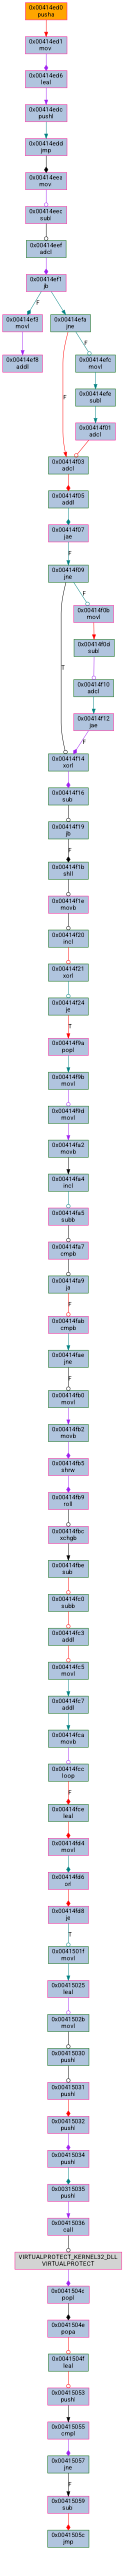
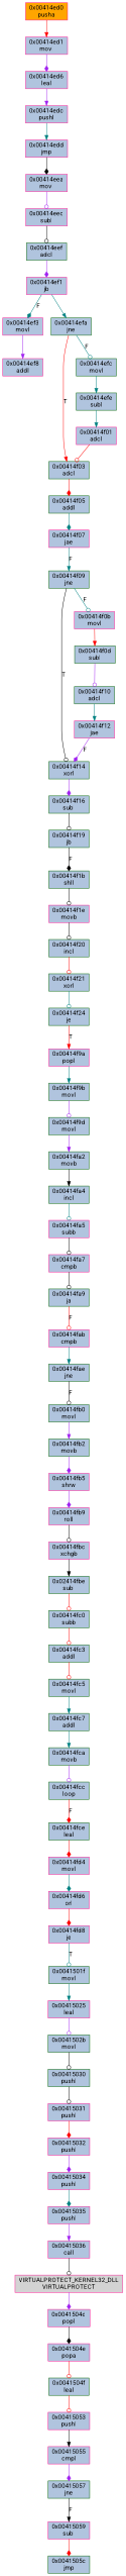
  strict digraph {
    fontname=Roboto
    node [color=darkgreen fillcolor=lightsteelblue fontname=Roboto shape=rectangle style=filled]
    edge [arrowhead=odot color=teal fontname=Roboto]
    n1 [label="0x00414fce\nleal"]
    n2 [color=deeppink label="0x00414fd4\nmovl"]
    n3 [color=deeppink label="0x00414fd6\norl"]
    n4 [color=deeppink label="0x00414fd8\nje"]
    n5 [label="0x00414fa9\nja"]
    n6 [color=deeppink label="0x00414fab\ncmpb"]
    n7 [label="0x00414fae\njne"]
    n8 [label="0x00414fb0\nmovl"]
    n9 [color=deeppink label="0x00414eec\nsubl"]
    n10 [label="0x00414eef\nadcl"]
    n11 [color=deeppink label="0x00414ef1\njb"]
    n12 [color=deeppink label="0x00414ef3\nmovl"]
    n13 [label="0x00414efa\njne"]
    n14 [color=deeppink label="0x00414ef8\naddl"]
    n15 [color=deeppink label="0x00414f12\njae"]
    n16 [label="0x00414f14\nxorl"]
    n17 [label="0x00414f16\nsubl"]
    n18 [label="0x00414f19\njb"]
    n19 [label="0x00414f10\nadcl"]
    n20 [color=deeppink label="0x00414f9a\npopl"]
    n21 [label="0x00414f9b\nmovl"]
    n22 [label="0x00414f9d\nmovl"]
    n23 [label="0x00414fa2\nmovb"]
    n24 [label="0x00414fc5\nmovl"]
    n25 [label="0x00414fc7\naddl"]
    n26 [label="0x00414fca\nmovb"]
    n27 [label="0x00414fcc\nloop"]
    n28 [label="0x00415057\njne"]
    n29 [color=deeppink label="0x00415059\nsubl"]
    n30 [label="0x0041505c\njmp"]
    n31 [label="0x0041501f\nmovl"]
    n32 [color=deeppink label="0x00415025\nleal"]
    n33 [label="0x0041502b\nmovl"]
    n34 [label="0x00415030\npushl"]
    n35 [label="0x00414fa4\nincl"]
    n36 [color=deeppink label="0x00414fa5\nsubb"]
    n37 [color=deeppink label="0x00414fa7\ncmpb"]
-   n38 [color=deeppink label="0x00315035\npushl"]
+   n38 [color=deeppink label="0x00415035\npushl"]
    n39 [color=deeppink label="0x00415036\ncall"]
    n40 [color=deeppink fillcolor=lightgrey label="VIRTUALPROTECT_KERNEL32_DLL\nVIRTUALPROTECT"]
    n41 [color=deeppink label="0x0041504d\npopl"]
    n42 [label="0x00414fb2\nmovb"]
    n43 [color=deeppink label="0x00414fb5\nshrw"]
    n44 [color=deeppink label="0x00414fb9\nroll"]
    n45 [color=deeppink label="0x00414fbc\nxchgb"]
    n46 [label="0x00414f21\nxorl"]
    n47 [label="0x00414f24\nje"]
    n48 [color=deeppink label="0x00414f07\njae"]
    n49 [label="0x00414f09\njne"]
    n50 [color=deeppink label="0x00414f0b\nmovl"]
    n51 [label="0x00414f0d\nsubl"]
    n52 [label="0x00414fc0\nsubb"]
    n53 [label="0x00414fc3\naddl"]
    n54 [label="0x00414efe\nsubl"]
    n55 [color=deeppink label="0x00414f01\nadcl"]
    n56 [label="0x00414f03\nadcl"]
    n57 [label="0x00414f05\naddl"]
    n58 [label="0x0041504f\nleal"]
    n59 [color=deeppink label="0x00415053\npushl"]
    n60 [color=deeppink label="0x00415055\ncmpl"]
    n61 [label="0x00414f20\nincl"]
-   n62 [label="0x00414fbe\nsubl"]
+   n62 [label="0x02414fbe\nsubl"]
    n63 [color=deeppink label="0x00415032\npushl"]
    n64 [color=deeppink label="0x00415034\npushl"]
    n65 [color=deeppink label="0x00415031\npushl"]
    n66 [color=deeppink label="0x00414edc\npushl"]
    n67 [color=deeppink label="0x00414edd\njmp"]
    n68 [color=deeppink label="0x00414eea\nmovl"]
    n69 [color=deeppink label="0x00414f1e\nmovb"]
    n70 [label="0x00414f1b\nshll"]
    n71 [color=deeppink fillcolor=orange label="0x00414ed0\npusha"]
    n72 [color=deeppink label="0x00414ed1\nmovl"]
    n73 [color=deeppink label="0x00414ed6\nleal"]
    n74 [color=deeppink label="0x0041504e\npopa"]
    n75 [label="0x00414efc\nmovl"]
    n1 -> n2 [arrowhead=diamond color=red]
    n2 -> n3 [arrowhead=diamond]
    n3 -> n4 [arrowhead=diamond color=red]
    n4 -> n31 [label=T]
    n5 -> n6 [color=red label=F]
    n6 -> n7 [arrowhead=normal]
    n7 -> n8 [color=black label=F]
    n8 -> n42 [arrowhead=normal color=purple]
    n9 -> n10 [color=black]
    n10 -> n11 [arrowhead=diamond color=purple]
    n11 -> n12 [arrowhead=diamond label=F]
    n11 -> n13 [arrowhead=normal]
    n12 -> n14 [arrowhead=normal color=purple]
-   n13 -> n56 [arrowhead=normal color=red label=F]
+   n13 -> n56 [arrowhead=normal color=red label=T]
    n13 -> n75 [label=F]
    n15 -> n16 [arrowhead=diamond color=purple label=F]
    n16 -> n17 [arrowhead=diamond color=purple]
    n17 -> n18 [color=black]
    n18 -> n70 [arrowhead=diamond color=black label=F]
    n19 -> n15 [arrowhead=normal]
    n20 -> n21 [arrowhead=normal]
    n21 -> n22 [color=purple]
    n22 -> n23 [arrowhead=normal color=purple]
    n23 -> n35 [arrowhead=normal color=black]
    n24 -> n25 [arrowhead=normal]
    n25 -> n26 [arrowhead=normal]
    n26 -> n27 [color=purple]
    n27 -> n1 [arrowhead=diamond color=red label=F]
    n28 -> n29 [arrowhead=normal color=black label=F]
    n29 -> n30 [arrowhead=diamond color=red]
    n31 -> n32 [arrowhead=normal]
    n32 -> n33 [color=purple]
    n33 -> n34 [color=black]
    n34 -> n65 [color=black]
    n35 -> n36
    n36 -> n37 [color=black]
    n37 -> n5 [color=black]
    n38 -> n39 [arrowhead=normal color=purple]
    n39 -> n40 [color=black]
    n40 -> n41 [arrowhead=diamond color=purple]
    n41 -> n74 [arrowhead=diamond color=black]
    n42 -> n43 [arrowhead=diamond color=purple]
    n43 -> n44 [arrowhead=diamond color=purple]
    n44 -> n45 [color=black]
    n45 -> n62 [arrowhead=normal color=black]
    n46 -> n47
    n47 -> n20 [arrowhead=normal color=red label=T]
    n48 -> n49 [arrowhead=normal label=F]
    n49 -> n16 [color=black label=T]
    n49 -> n50 [label=F]
    n50 -> n51 [arrowhead=normal color=red]
    n51 -> n19 [color=purple]
    n52 -> n53 [color=red]
    n53 -> n24 [color=red]
    n54 -> n55 [arrowhead=normal]
    n55 -> n56 [color=red]
    n56 -> n57 [arrowhead=diamond color=red]
    n57 -> n48 [arrowhead=diamond]
    n58 -> n59 [color=red]
    n59 -> n60 [arrowhead=normal color=black]
    n60 -> n28 [arrowhead=diamond color=purple]
    n61 -> n46 [color=red]
    n62 -> n52 [color=red]
    n63 -> n64 [arrowhead=diamond color=purple]
    n64 -> n38 [arrowhead=diamond]
    n65 -> n63 [arrowhead=diamond color=red]
    n66 -> n67 [arrowhead=normal]
    n67 -> n68 [arrowhead=diamond color=black]
    n68 -> n9 [color=purple]
    n69 -> n61 [color=black]
    n70 -> n69 [color=black]
    n71 -> n72 [arrowhead=normal color=red]
    n72 -> n73 [arrowhead=diamond color=purple]
    n73 -> n66 [arrowhead=normal color=purple]
    n74 -> n58 [color=red]
    n75 -> n54 [arrowhead=normal]
  }
